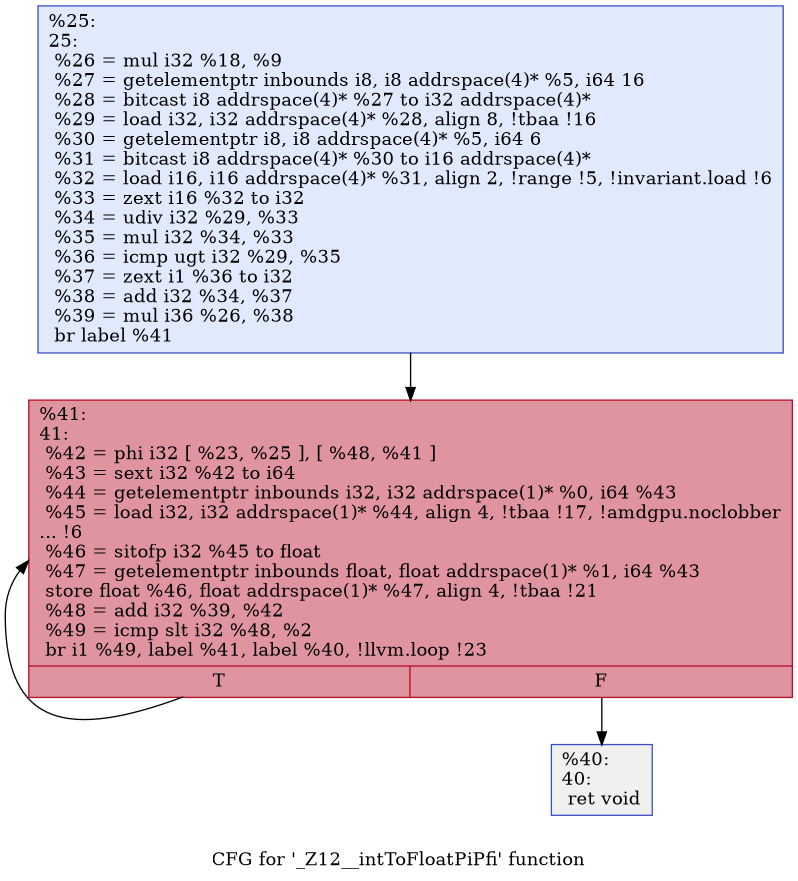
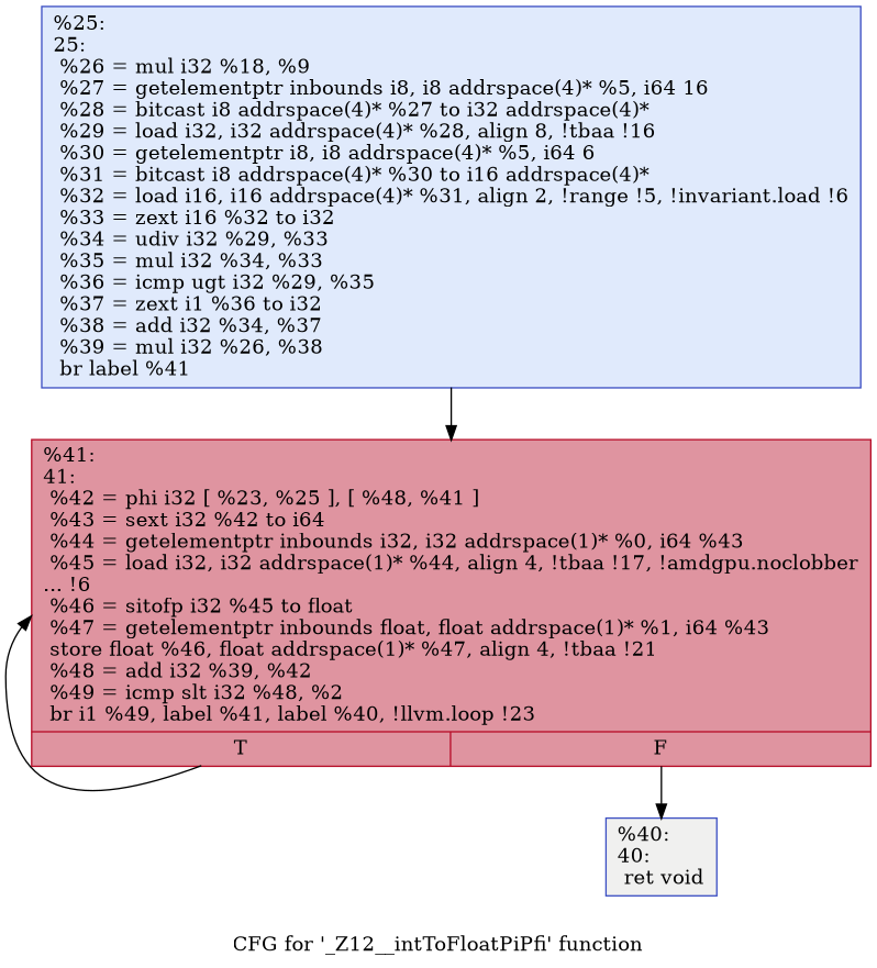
  digraph {
    label="CFG for '_Z12__intToFloatPiPfi' function"
    node [color="#3d50c3ff" shape=record style=filled]
    edge [tailport=s0]
-   n1 [fillcolor="#b9d0f970" label="{%25:\l25:                                               \l  %26 = mul i32 %18, %9\l  %27 = getelementptr inbounds i8, i8 addrspace(4)* %5, i64 16\l  %28 = bitcast i8 addrspace(4)* %27 to i32 addrspace(4)*\l  %29 = load i32, i32 addrspace(4)* %28, align 8, !tbaa !16\l  %30 = getelementptr i8, i8 addrspace(4)* %5, i64 6\l  %31 = bitcast i8 addrspace(4)* %30 to i16 addrspace(4)*\l  %32 = load i16, i16 addrspace(4)* %31, align 2, !range !5, !invariant.load !6\l  %33 = zext i16 %32 to i32\l  %34 = udiv i32 %29, %33\l  %35 = mul i32 %34, %33\l  %36 = icmp ugt i32 %29, %35\l  %37 = zext i1 %36 to i32\l  %38 = add i32 %34, %37\l  %39 = mul i36 %26, %38\l  br label %41\l}"]
+   n1 [fillcolor="#b9d0f970" label="{%25:\l25:                                               \l  %26 = mul i32 %18, %9\l  %27 = getelementptr inbounds i8, i8 addrspace(4)* %5, i64 16\l  %28 = bitcast i8 addrspace(4)* %27 to i32 addrspace(4)*\l  %29 = load i32, i32 addrspace(4)* %28, align 8, !tbaa !16\l  %30 = getelementptr i8, i8 addrspace(4)* %5, i64 6\l  %31 = bitcast i8 addrspace(4)* %30 to i16 addrspace(4)*\l  %32 = load i16, i16 addrspace(4)* %31, align 2, !range !5, !invariant.load !6\l  %33 = zext i16 %32 to i32\l  %34 = udiv i32 %29, %33\l  %35 = mul i32 %34, %33\l  %36 = icmp ugt i32 %29, %35\l  %37 = zext i1 %36 to i32\l  %38 = add i32 %34, %37\l  %39 = mul i32 %26, %38\l  br label %41\l}"]
    n2 [color="#b70d28ff" fillcolor="#b70d2870" label="{%41:\l41:                                               \l  %42 = phi i32 [ %23, %25 ], [ %48, %41 ]\l  %43 = sext i32 %42 to i64\l  %44 = getelementptr inbounds i32, i32 addrspace(1)* %0, i64 %43\l  %45 = load i32, i32 addrspace(1)* %44, align 4, !tbaa !17, !amdgpu.noclobber\l... !6\l  %46 = sitofp i32 %45 to float\l  %47 = getelementptr inbounds float, float addrspace(1)* %1, i64 %43\l  store float %46, float addrspace(1)* %47, align 4, !tbaa !21\l  %48 = add i32 %39, %42\l  %49 = icmp slt i32 %48, %2\l  br i1 %49, label %41, label %40, !llvm.loop !23\l|{<s0>T|<s1>F}}"]
    n3 [fillcolor="#dedcdb70" label="{%40:\l40:                                               \l  ret void\l}"]
    n1 -> n2
    n2 -> n2
    n2 -> n3 [tailport=s1]
  }
